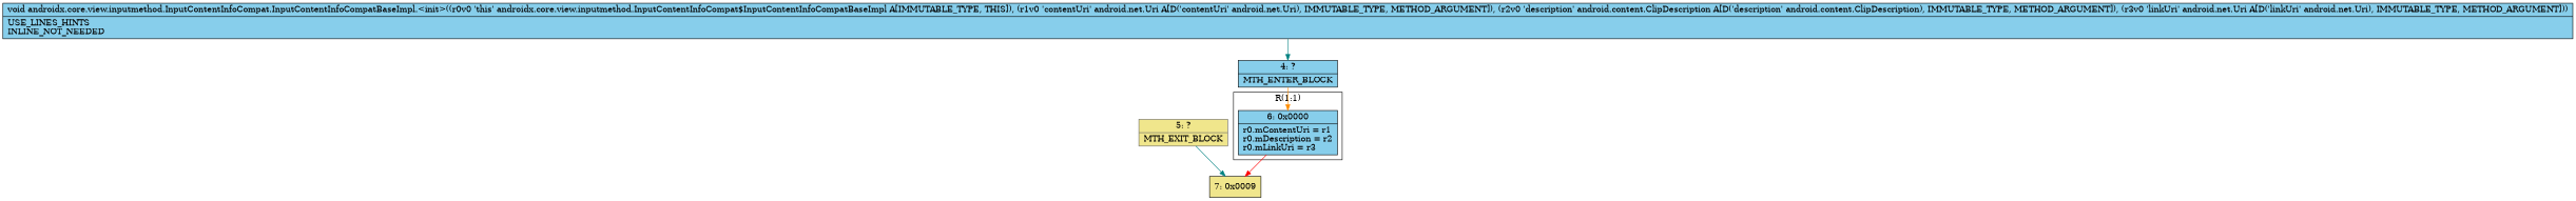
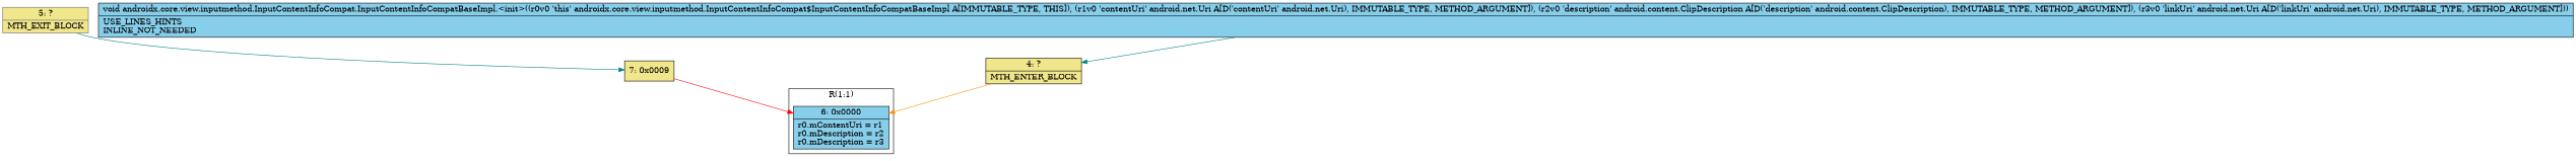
  digraph {
    node [color=black fillcolor=skyblue shape=record style=filled]
    edge [color=teal]
-   n1 [label="{6\:\ 0x0000|r0.mContentUri = r1\lr0.mDescription = r2\lr0.mLinkUri = r3\l}"]
+   n1 [label="{6\:\ 0x0000|r0.mContentUri = r1\lr0.mDescription = r2\lr0.mDescription = r3\l}"]
    n2 [fillcolor=khaki label="{7\:\ 0x0009}"]
-   n3 [label="{4\:\ ?|MTH_ENTER_BLOCK\l}"]
+   n3 [fillcolor=khaki label="{4\:\ ?|MTH_ENTER_BLOCK\l}"]
    n4 [color=gray40 fillcolor=khaki label="{5\:\ ?|MTH_EXIT_BLOCK\l}"]
    n5 [label="{void androidx.core.view.inputmethod.InputContentInfoCompat.InputContentInfoCompatBaseImpl.\<init\>((r0v0 'this' androidx.core.view.inputmethod.InputContentInfoCompat$InputContentInfoCompatBaseImpl A[IMMUTABLE_TYPE, THIS]), (r1v0 'contentUri' android.net.Uri A[D('contentUri' android.net.Uri), IMMUTABLE_TYPE, METHOD_ARGUMENT]), (r2v0 'description' android.content.ClipDescription A[D('description' android.content.ClipDescription), IMMUTABLE_TYPE, METHOD_ARGUMENT]), (r3v0 'linkUri' android.net.Uri A[D('linkUri' android.net.Uri), IMMUTABLE_TYPE, METHOD_ARGUMENT]))  | USE_LINES_HINTS\lINLINE_NOT_NEEDED\l}"]
    subgraph cluster_1 {
      label="R(1:1)"
      n1
    }
-   n1 -> n2 [color=red]
+   n2 -> n1 [color=red]
    n3 -> n1 [color=darkorange]
    n4 -> n2
    n5 -> n3
  }
